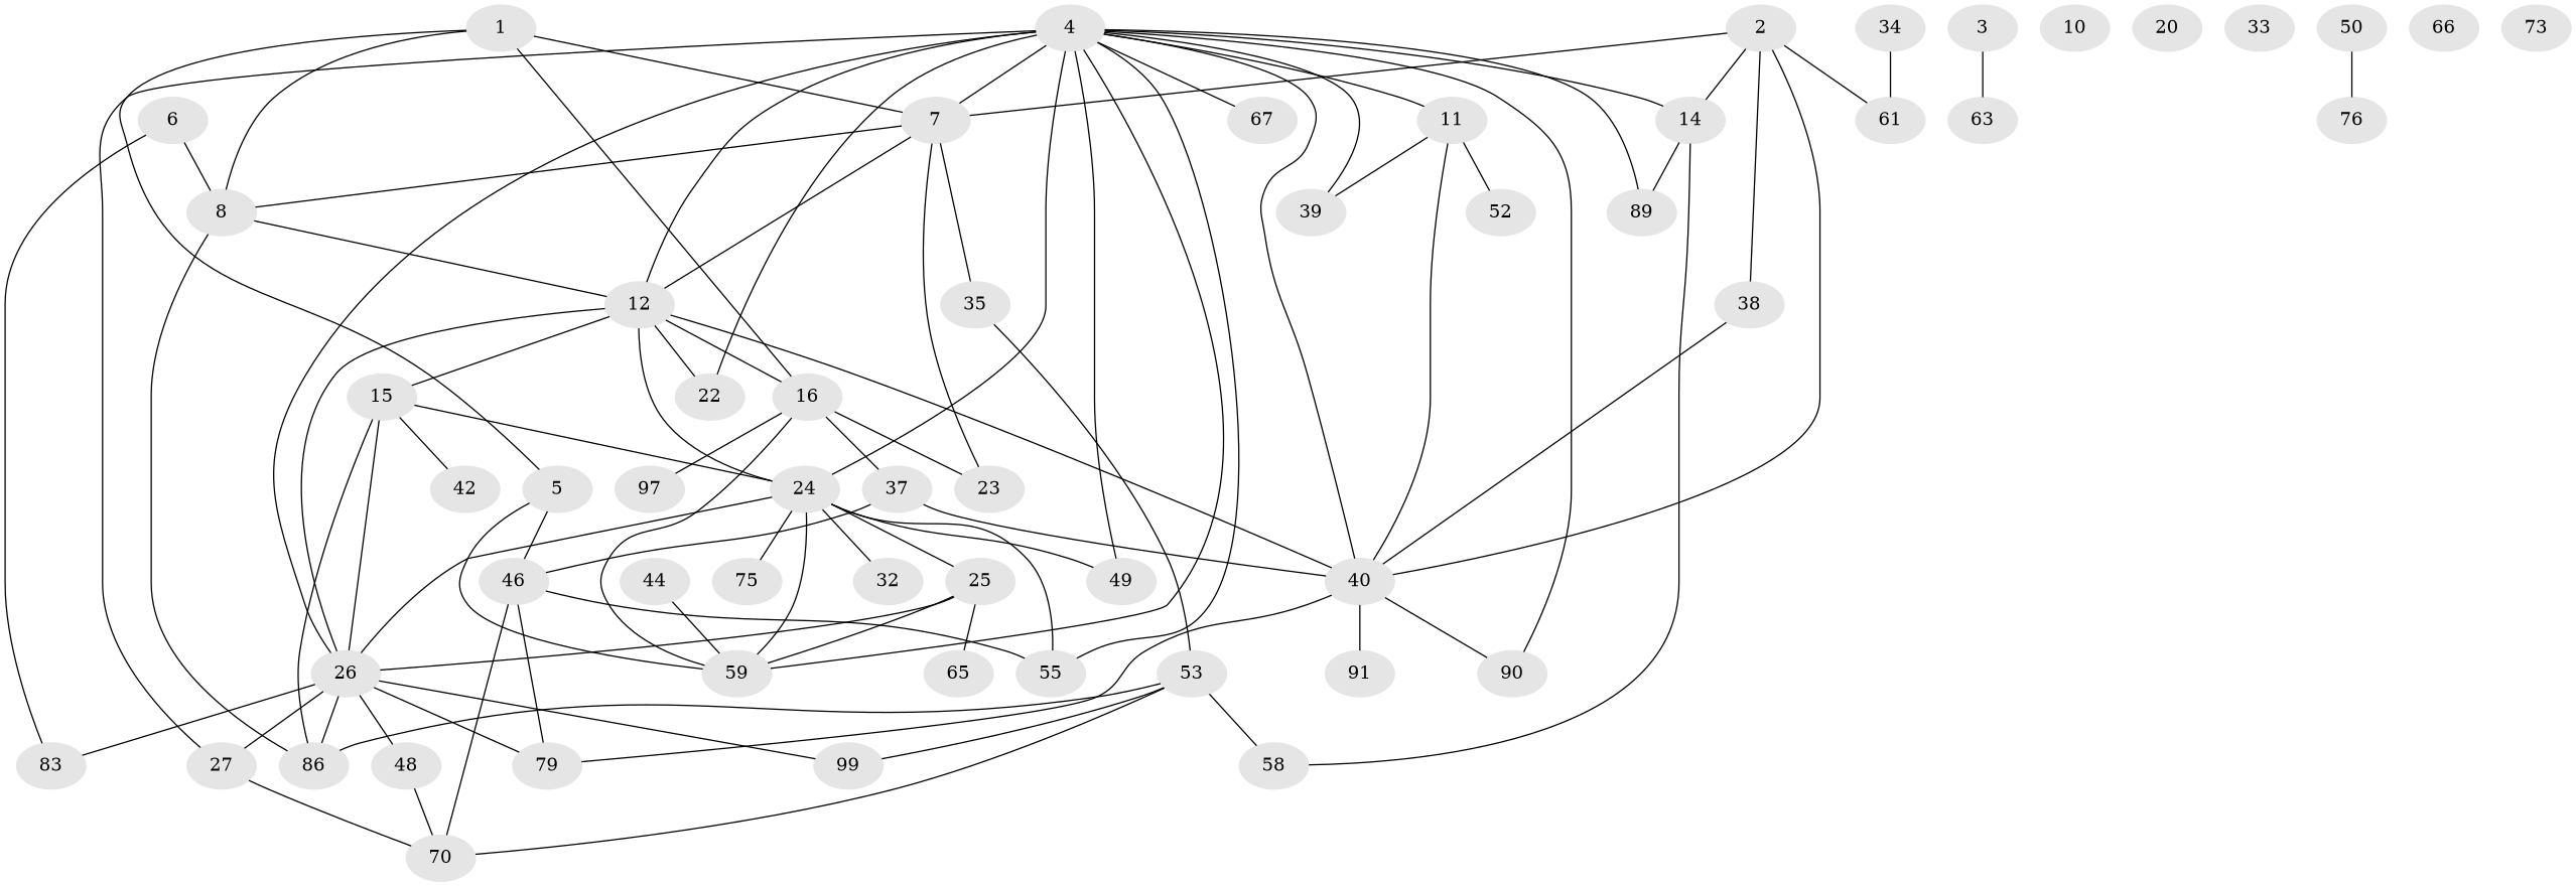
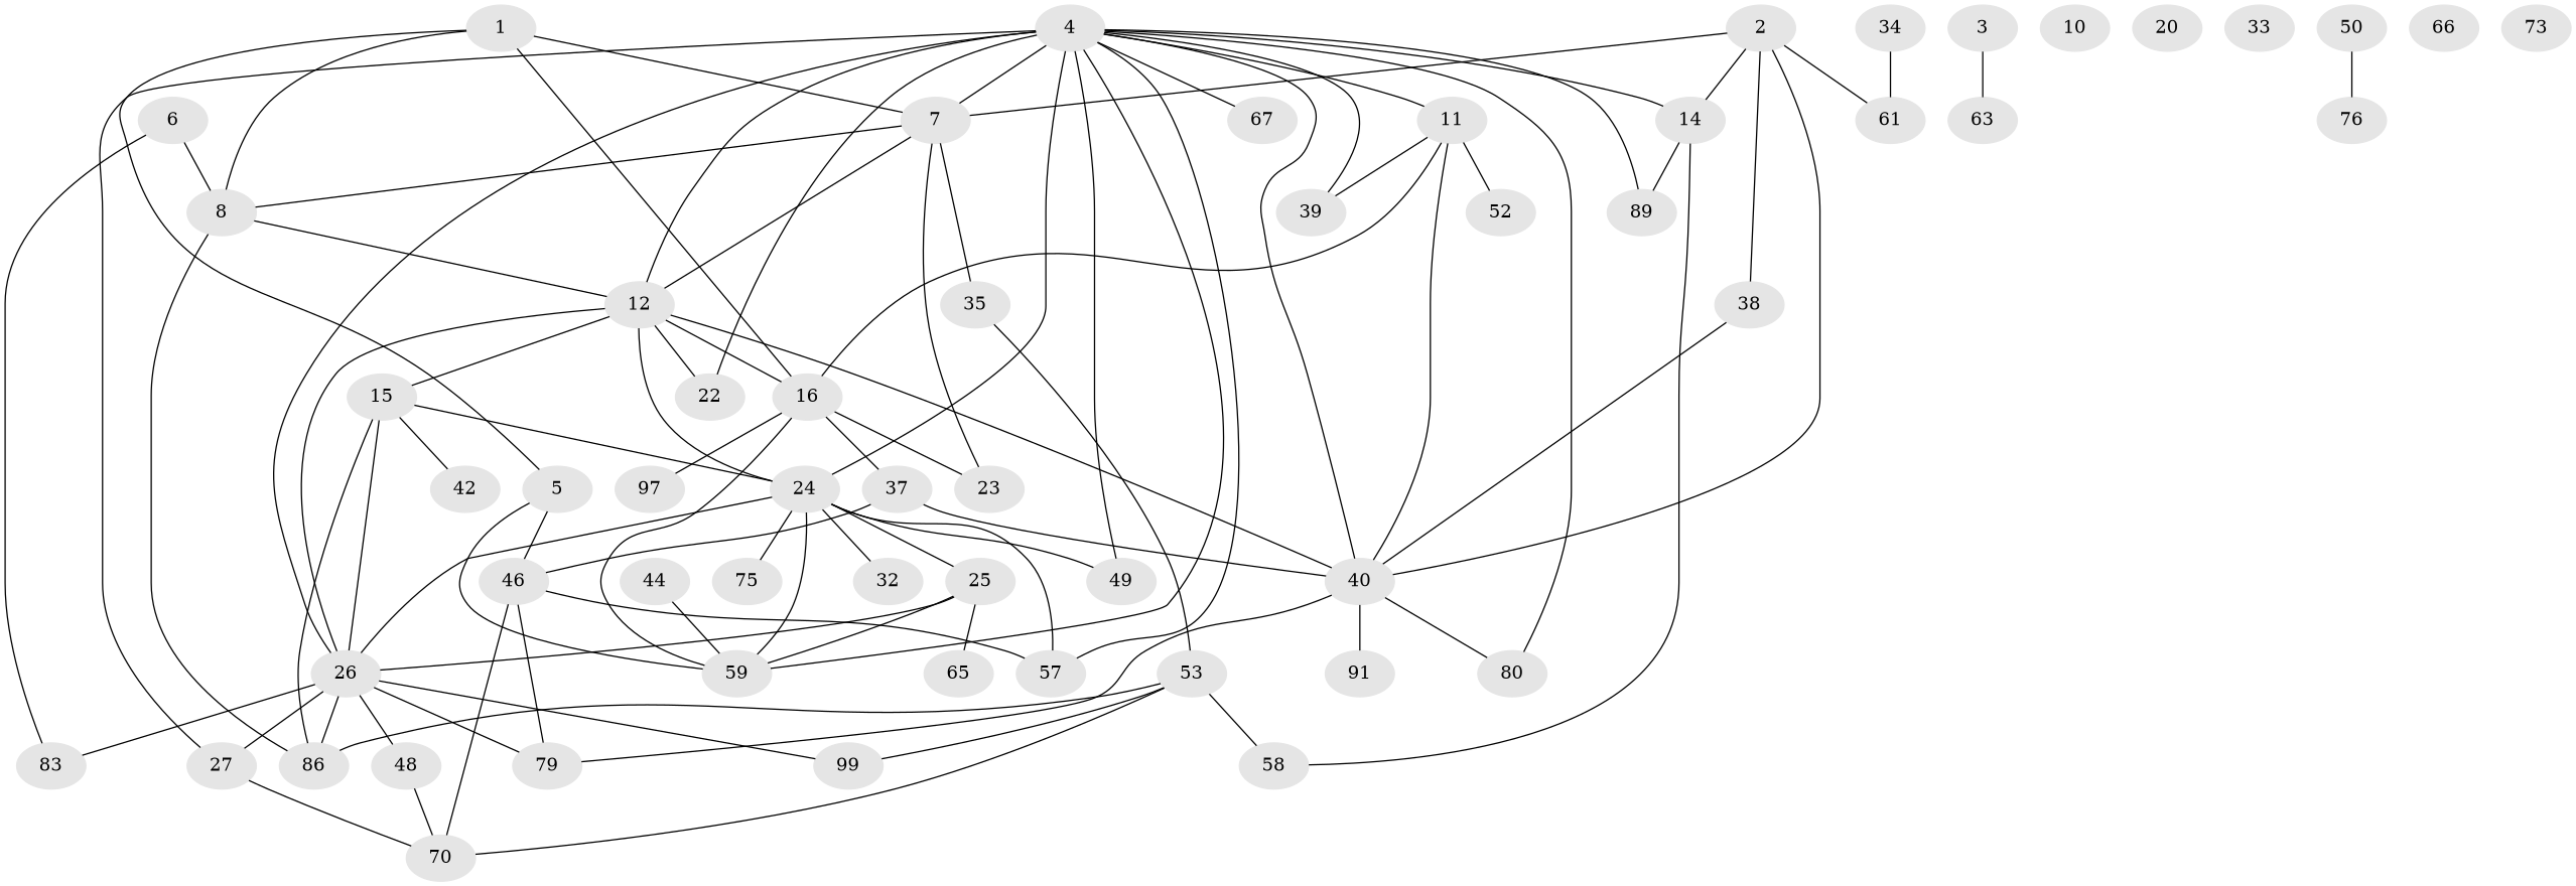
  graph {
    node [color=gray90 style=filled]
    1 [super="+56+87"]
    5
    7 [super="+64+17+74"]
    8 [super="+45+9"]
    16 [super="+98+93"]
    59 [super="+105+77"]
    46 [super="+88"]
    12 [super="+15+92+42+21"]
    23
    35
    86
    37
    97
    2 [super="+51"]
    14 [super="+31"]
    38
    40 [super="+110+100"]
    61 [super="+115+72"]
    89
    58
-   90
+   90 [label=80]
    79 [super="+96"]
    91
    3 [super="+111"]
    63
    4 [super="+60+68+19"]
    11 [super="+30+104"]
    22
    24 [super="+78+95"]
    26 [super="+85+43+41+29"]
    27
    39
    49
-   57 [label=55]
+   57
    67
    52
    25 [super="+55"]
    32 [super="+62"]
    75
    83
    48
    99
    70 [super="+114"]
    6 [super="+36+80"]
    n45 [label=15 super="+69+28"]
    65
    53 [super="+84"]
    10 [super="+116"]
    n49 [label=42 super="+101+112"]
    20
    33
    34
    44
    76 [super="+94"]
    50
    66
    73
    1 -- 5
    1 -- 7
    1 -- 8
    1 -- 16
    5 -- 59
    5 -- 46
    7 -- 8
    7 -- 12
    7 -- 23
    7 -- 35
    8 -- 12
    8 -- 86
    16 -- 59
    16 -- 23
    16 -- 37
    16 -- 97
    46 -- 79
    46 -- 57
    46 -- 70
    12 -- 16
    12 -- 40 [weight=2]
    12 -- 22
    12 -- 24
    12 -- 26
    12 -- n45
    35 -- 53
    37 -- 46
    37 -- 40
    2 -- 7
    2 -- 14
    2 -- 38
    2 -- 40
    2 -- 61
    14 -- 89
    14 -- 58
    38 -- 40
    40 -- 90
    40 -- 79
    40 -- 91
    3 -- 63
    4 -- 7 [weight=2]
    4 -- 59
    4 -- 12
    4 -- 14
    4 -- 40
    4 -- 89
    4 -- 90
    4 -- 11
    4 -- 22
    4 -- 24 [weight=3]
    4 -- 26 [weight=2]
    4 -- 27
    4 -- 39
    4 -- 49
    4 -- 57
    4 -- 67
+   11 -- 16
    11 -- 40
    11 -- 39
    11 -- 52
    24 -- 59
    24 -- 26 [weight=2]
    24 -- 49
    24 -- 57
    24 -- 25
    24 -- 32
    24 -- 75
    26 -- 86
    26 -- 79
    26 -- 27
    26 -- 83
    26 -- 48
    26 -- 99
    27 -- 70
    25 -- 59
    25 -- 26
    25 -- 65
    48 -- 70
    6 -- 8
    6 -- 83
    n45 -- 86
    n45 -- 24
    n45 -- 26
    n45 -- n49
    53 -- 86
    53 -- 58
    53 -- 99
    53 -- 70
    34 -- 61
    44 -- 59
    50 -- 76
  }
